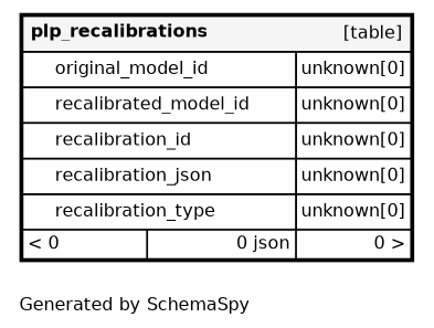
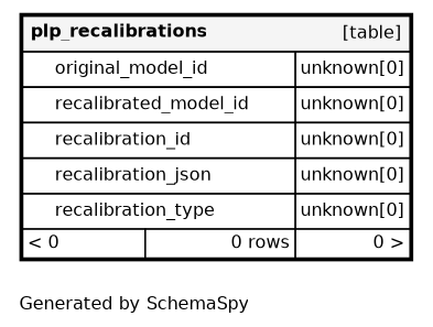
  digraph {
    bgcolor="#ffffff"
    fontname=Helvetica
    fontsize=11
    label="\nGenerated by SchemaSpy"
    labeljust=l
    nodesep=0.18
    rankdir=RL
    ranksep=0.46
    ration=compress
-   n1 [fontname=Helvetica fontsize=11 label=<     <TABLE BORDER="2" CELLBORDER="1" CELLSPACING="0" BGCOLOR="#ffffff">       <TR><TD COLSPAN="4"  BGCOLOR="#f5f5f5"><TABLE BORDER="0" CELLSPACING="0"><TR><TD ALIGN="LEFT" FIXEDSIZE="TRUE" WIDTH="121" HEIGHT="16"><B>plp_recalibrations</B></TD><TD ALIGN="RIGHT">[table]</TD></TR></TABLE></TD></TR>       <TR><TD PORT="original_model_id" COLSPAN="2" ALIGN="LEFT"><TABLE BORDER="0" CELLSPACING="0" ALIGN="LEFT"><TR ALIGN="LEFT"><TD ALIGN="LEFT" FIXEDSIZE="TRUE" WIDTH="15" HEIGHT="16"></TD><TD ALIGN="LEFT" FIXEDSIZE="TRUE" WIDTH="148" HEIGHT="16">original_model_id</TD></TR></TABLE></TD><TD PORT="original_model_id.type" ALIGN="LEFT">unknown[0]</TD></TR>       <TR><TD PORT="recalibrated_model_id" COLSPAN="2" ALIGN="LEFT"><TABLE BORDER="0" CELLSPACING="0" ALIGN="LEFT"><TR ALIGN="LEFT"><TD ALIGN="LEFT" FIXEDSIZE="TRUE" WIDTH="15" HEIGHT="16"></TD><TD ALIGN="LEFT" FIXEDSIZE="TRUE" WIDTH="148" HEIGHT="16">recalibrated_model_id</TD></TR></TABLE></TD><TD PORT="recalibrated_model_id.type" ALIGN="LEFT">unknown[0]</TD></TR>       <TR><TD PORT="recalibration_id" COLSPAN="2" ALIGN="LEFT"><TABLE BORDER="0" CELLSPACING="0" ALIGN="LEFT"><TR ALIGN="LEFT"><TD ALIGN="LEFT" FIXEDSIZE="TRUE" WIDTH="15" HEIGHT="16"></TD><TD ALIGN="LEFT" FIXEDSIZE="TRUE" WIDTH="148" HEIGHT="16">recalibration_id</TD></TR></TABLE></TD><TD PORT="recalibration_id.type" ALIGN="LEFT">unknown[0]</TD></TR>       <TR><TD PORT="recalibration_json" COLSPAN="2" ALIGN="LEFT"><TABLE BORDER="0" CELLSPACING="0" ALIGN="LEFT"><TR ALIGN="LEFT"><TD ALIGN="LEFT" FIXEDSIZE="TRUE" WIDTH="15" HEIGHT="16"></TD><TD ALIGN="LEFT" FIXEDSIZE="TRUE" WIDTH="148" HEIGHT="16">recalibration_json</TD></TR></TABLE></TD><TD PORT="recalibration_json.type" ALIGN="LEFT">unknown[0]</TD></TR>       <TR><TD PORT="recalibration_type" COLSPAN="2" ALIGN="LEFT"><TABLE BORDER="0" CELLSPACING="0" ALIGN="LEFT"><TR ALIGN="LEFT"><TD ALIGN="LEFT" FIXEDSIZE="TRUE" WIDTH="15" HEIGHT="16"></TD><TD ALIGN="LEFT" FIXEDSIZE="TRUE" WIDTH="148" HEIGHT="16">recalibration_type</TD></TR></TABLE></TD><TD PORT="recalibration_type.type" ALIGN="LEFT">unknown[0]</TD></TR>       <TR><TD ALIGN="LEFT" BGCOLOR="#ffffff">&lt; 0</TD><TD ALIGN="RIGHT" BGCOLOR="#ffffff">0 json</TD><TD ALIGN="RIGHT" BGCOLOR="#ffffff">0 &gt;</TD></TR>     </TABLE>> shape=plaintext]
+   n1 [fontname=Helvetica fontsize=11 label=<     <TABLE BORDER="2" CELLBORDER="1" CELLSPACING="0" BGCOLOR="#ffffff">       <TR><TD COLSPAN="4"  BGCOLOR="#f5f5f5"><TABLE BORDER="0" CELLSPACING="0"><TR><TD ALIGN="LEFT" FIXEDSIZE="TRUE" WIDTH="121" HEIGHT="16"><B>plp_recalibrations</B></TD><TD ALIGN="RIGHT">[table]</TD></TR></TABLE></TD></TR>       <TR><TD PORT="original_model_id" COLSPAN="2" ALIGN="LEFT"><TABLE BORDER="0" CELLSPACING="0" ALIGN="LEFT"><TR ALIGN="LEFT"><TD ALIGN="LEFT" FIXEDSIZE="TRUE" WIDTH="15" HEIGHT="16"></TD><TD ALIGN="LEFT" FIXEDSIZE="TRUE" WIDTH="148" HEIGHT="16">original_model_id</TD></TR></TABLE></TD><TD PORT="original_model_id.type" ALIGN="LEFT">unknown[0]</TD></TR>       <TR><TD PORT="recalibrated_model_id" COLSPAN="2" ALIGN="LEFT"><TABLE BORDER="0" CELLSPACING="0" ALIGN="LEFT"><TR ALIGN="LEFT"><TD ALIGN="LEFT" FIXEDSIZE="TRUE" WIDTH="15" HEIGHT="16"></TD><TD ALIGN="LEFT" FIXEDSIZE="TRUE" WIDTH="148" HEIGHT="16">recalibrated_model_id</TD></TR></TABLE></TD><TD PORT="recalibrated_model_id.type" ALIGN="LEFT">unknown[0]</TD></TR>       <TR><TD PORT="recalibration_id" COLSPAN="2" ALIGN="LEFT"><TABLE BORDER="0" CELLSPACING="0" ALIGN="LEFT"><TR ALIGN="LEFT"><TD ALIGN="LEFT" FIXEDSIZE="TRUE" WIDTH="15" HEIGHT="16"></TD><TD ALIGN="LEFT" FIXEDSIZE="TRUE" WIDTH="148" HEIGHT="16">recalibration_id</TD></TR></TABLE></TD><TD PORT="recalibration_id.type" ALIGN="LEFT">unknown[0]</TD></TR>       <TR><TD PORT="recalibration_json" COLSPAN="2" ALIGN="LEFT"><TABLE BORDER="0" CELLSPACING="0" ALIGN="LEFT"><TR ALIGN="LEFT"><TD ALIGN="LEFT" FIXEDSIZE="TRUE" WIDTH="15" HEIGHT="16"></TD><TD ALIGN="LEFT" FIXEDSIZE="TRUE" WIDTH="148" HEIGHT="16">recalibration_json</TD></TR></TABLE></TD><TD PORT="recalibration_json.type" ALIGN="LEFT">unknown[0]</TD></TR>       <TR><TD PORT="recalibration_type" COLSPAN="2" ALIGN="LEFT"><TABLE BORDER="0" CELLSPACING="0" ALIGN="LEFT"><TR ALIGN="LEFT"><TD ALIGN="LEFT" FIXEDSIZE="TRUE" WIDTH="15" HEIGHT="16"></TD><TD ALIGN="LEFT" FIXEDSIZE="TRUE" WIDTH="148" HEIGHT="16">recalibration_type</TD></TR></TABLE></TD><TD PORT="recalibration_type.type" ALIGN="LEFT">unknown[0]</TD></TR>       <TR><TD ALIGN="LEFT" BGCOLOR="#ffffff">&lt; 0</TD><TD ALIGN="RIGHT" BGCOLOR="#ffffff">0 rows</TD><TD ALIGN="RIGHT" BGCOLOR="#ffffff">0 &gt;</TD></TR>     </TABLE>> shape=plaintext]
  }
